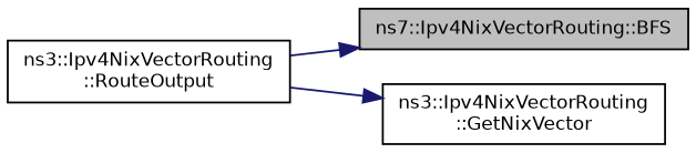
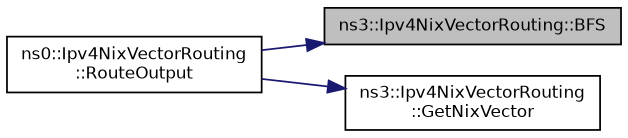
  digraph {
    rankdir=RL
    node [color=black fillcolor=white fontname=Helvetica fontsize=10 shape=record style=filled]
    edge [color=midnightblue dir=back fontname=Helvetica fontsize=10 labelfontname=Helvetica labelfontsize=10 style=solid]
-   n1 [fillcolor=grey75 fontcolor=black height=0.2 label="ns7::Ipv4NixVectorRouting::BFS" width=0.4]
-   n2 [height=0.2 label="ns3::Ipv4NixVectorRouting\l::RouteOutput" width=0.4]
+   n1 [fillcolor=grey75 fontcolor=black height=0.2 label="ns3::Ipv4NixVectorRouting::BFS" width=0.4]
+   n2 [height=0.2 label="ns0::Ipv4NixVectorRouting\l::RouteOutput" width=0.4]
    n3 [height=0.2 label="ns3::Ipv4NixVectorRouting\l::GetNixVector" width=0.4]
    n1 -> n2
    n3 -> n2
  }
